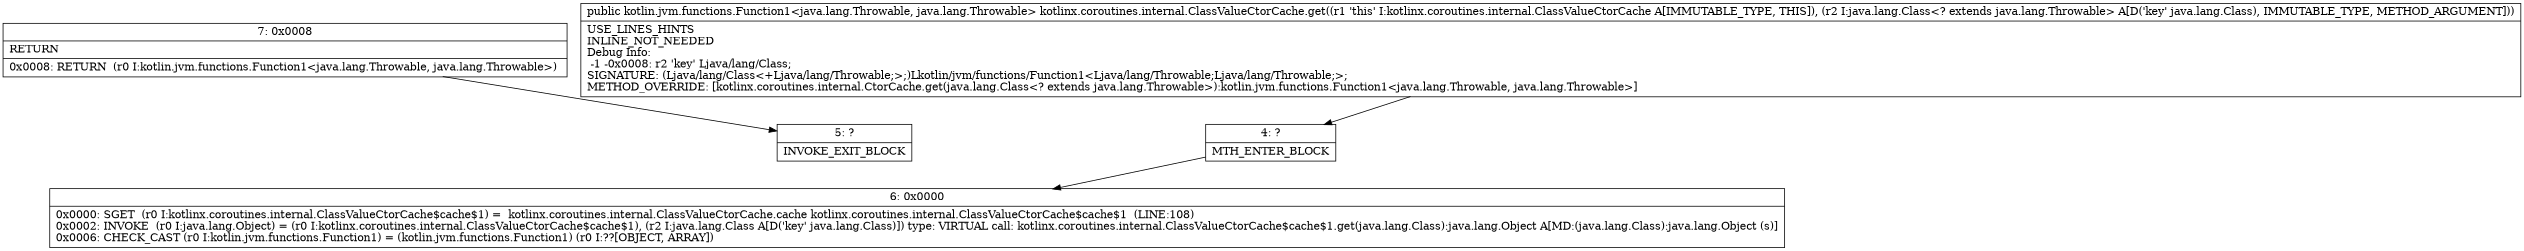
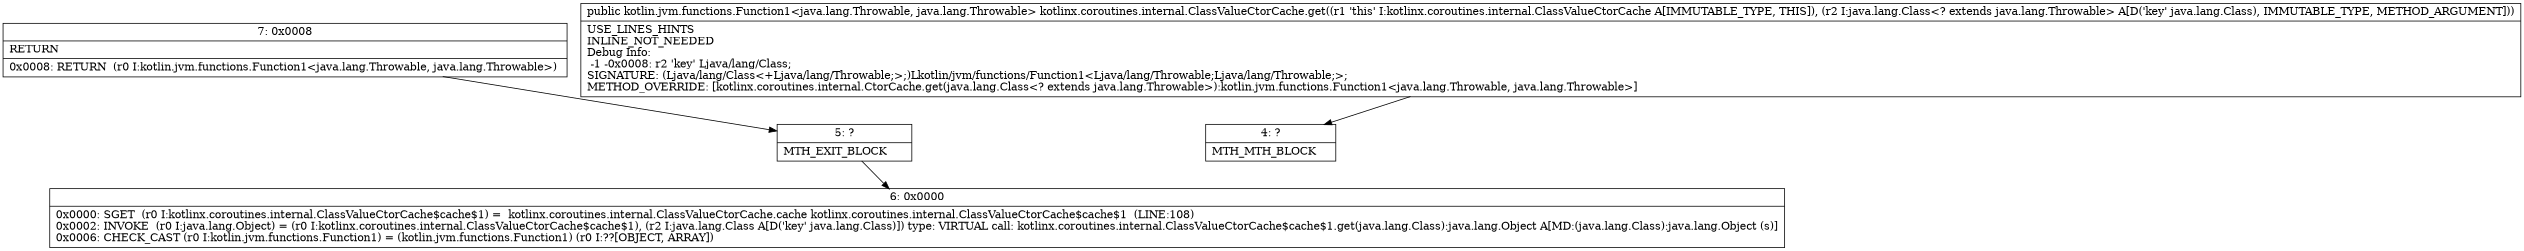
  digraph {
    node [shape=record]
-   n1 [label="{4\:\ ?|MTH_ENTER_BLOCK\l}"]
+   n1 [label="{4\:\ ?|MTH_MTH_BLOCK\l}"]
    n2 [label="{6\:\ 0x0000|0x0000: SGET  (r0 I:kotlinx.coroutines.internal.ClassValueCtorCache$cache$1) =  kotlinx.coroutines.internal.ClassValueCtorCache.cache kotlinx.coroutines.internal.ClassValueCtorCache$cache$1  (LINE:108)\l0x0002: INVOKE  (r0 I:java.lang.Object) = (r0 I:kotlinx.coroutines.internal.ClassValueCtorCache$cache$1), (r2 I:java.lang.Class A[D('key' java.lang.Class)]) type: VIRTUAL call: kotlinx.coroutines.internal.ClassValueCtorCache$cache$1.get(java.lang.Class):java.lang.Object A[MD:(java.lang.Class):java.lang.Object (s)]\l0x0006: CHECK_CAST (r0 I:kotlin.jvm.functions.Function1) = (kotlin.jvm.functions.Function1) (r0 I:??[OBJECT, ARRAY]) \l}"]
    n3 [label="{7\:\ 0x0008|RETURN\l|0x0008: RETURN  (r0 I:kotlin.jvm.functions.Function1\<java.lang.Throwable, java.lang.Throwable\>) \l}"]
-   n4 [label="{5\:\ ?|INVOKE_EXIT_BLOCK\l}"]
+   n4 [label="{5\:\ ?|MTH_EXIT_BLOCK\l}"]
    n5 [label="{public kotlin.jvm.functions.Function1\<java.lang.Throwable, java.lang.Throwable\> kotlinx.coroutines.internal.ClassValueCtorCache.get((r1 'this' I:kotlinx.coroutines.internal.ClassValueCtorCache A[IMMUTABLE_TYPE, THIS]), (r2 I:java.lang.Class\<? extends java.lang.Throwable\> A[D('key' java.lang.Class), IMMUTABLE_TYPE, METHOD_ARGUMENT]))  | USE_LINES_HINTS\lINLINE_NOT_NEEDED\lDebug Info:\l  \-1 \-0x0008: r2 'key' Ljava\/lang\/Class;\lSIGNATURE: (Ljava\/lang\/Class\<+Ljava\/lang\/Throwable;\>;)Lkotlin\/jvm\/functions\/Function1\<Ljava\/lang\/Throwable;Ljava\/lang\/Throwable;\>;\lMETHOD_OVERRIDE: [kotlinx.coroutines.internal.CtorCache.get(java.lang.Class\<? extends java.lang.Throwable\>):kotlin.jvm.functions.Function1\<java.lang.Throwable, java.lang.Throwable\>]\l}"]
-   n1 -> n2
+   n4 -> n2
    n3 -> n4
    n5 -> n1
  }
